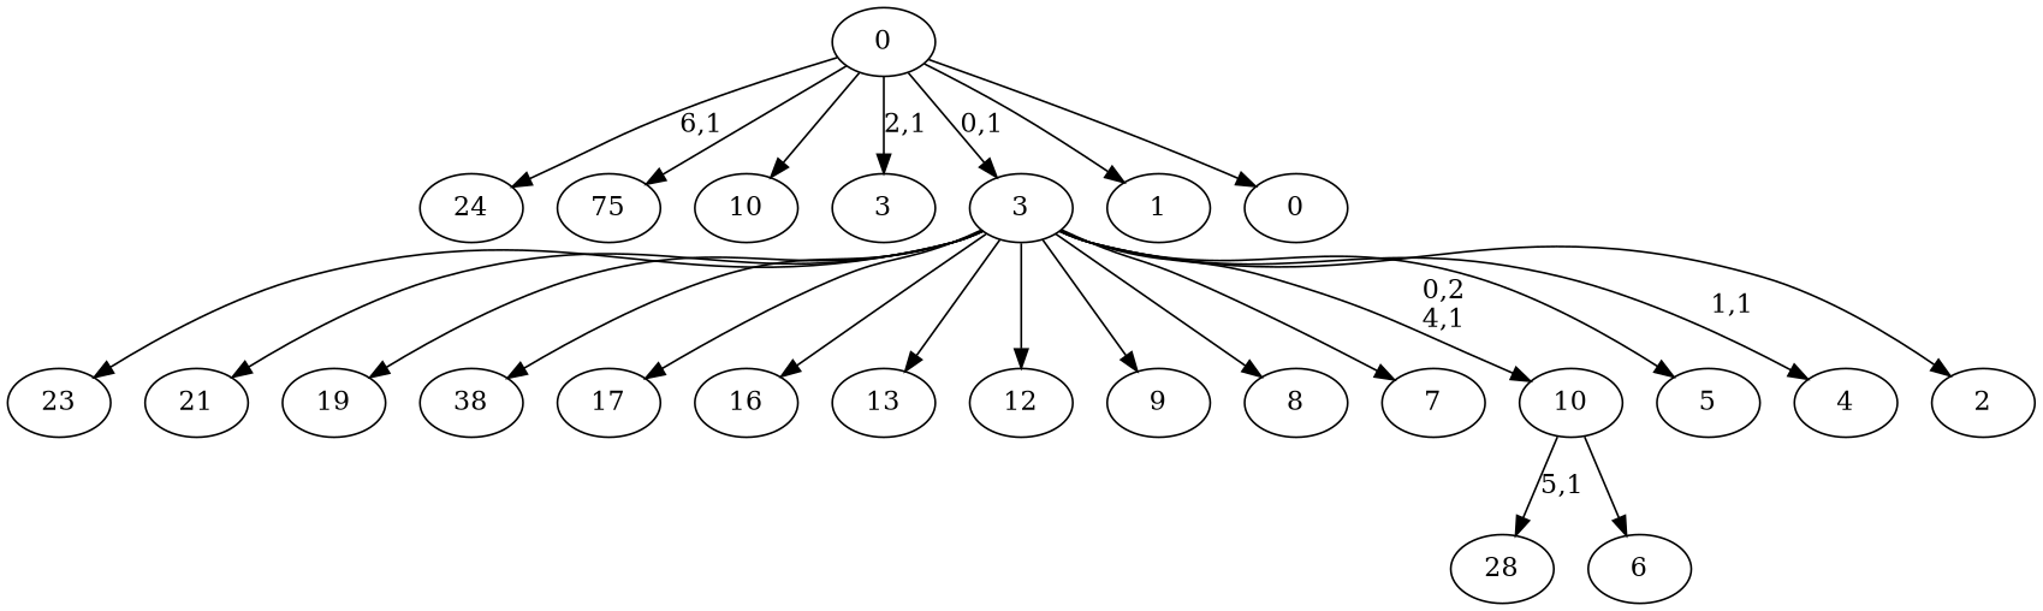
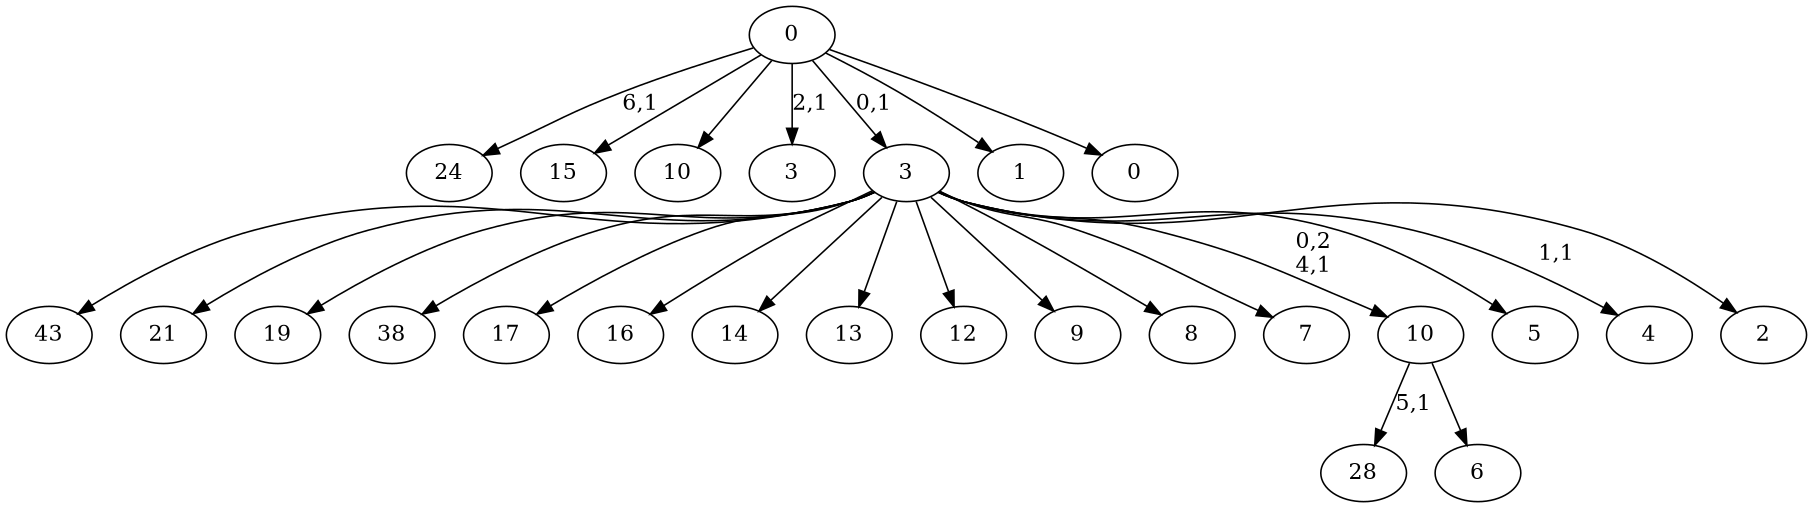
  digraph {
    n1 [label=24]
-   n2 [label=23]
+   n2 [label=43]
    n3 [label=21]
    n4 [label=28]
    n5 [label=19]
    n6 [label=38]
    n7 [label=17]
    n8 [label=16]
-   n9 [label=75]
+   n9 [label=15]
+   n10 [label=14]
    n11 [label=13]
    n12 [label=12]
    n13 [label=10]
    n14 [label=9]
    n15 [label=8]
    n16 [label=7]
    n17 [label=6]
    10
    n19 [label=5]
    n20 [label=4]
    n21 [label=3]
    n22 [label=2]
    3
    n24 [label=1]
    n25 [label=0]
    0
    10 -> n4 [label="5,1"]
    10 -> n17
    3 -> n2
    3 -> n3
    3 -> n5
    3 -> n6
    3 -> n7
    3 -> n8
+   3 -> n10
    3 -> n11
    3 -> n12
    3 -> n14
    3 -> n15
    3 -> n16
    3 -> 10 [label="0,2\n4,1"]
    3 -> n19
    3 -> n20 [label="1,1"]
    3 -> n22
    0 -> n1 [label="6,1"]
    0 -> n9
    0 -> n13
    0 -> n21 [label="2,1"]
    0 -> 3 [label="0,1"]
    0 -> n24
    0 -> n25
  }
